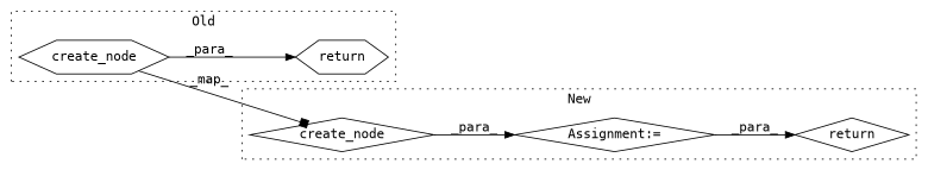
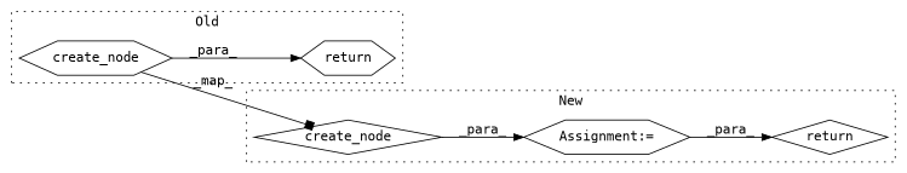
  digraph {
    rankdir=LR
    fontname="DejaVu Sans Mono"
    node [a=32 l="12,1" shape=diamond fontname="DejaVu Sans Mono"]
    edge [arrowhead=normal fontname="DejaVu Sans Mono"]
    n1 [label=create_node s="3408,3474" shape=hexagon]
    n2 [a=41 l=7 label=return s=3375 shape=hexagon]
    n3 [label=create_node s="3689,3735"]
-   n4 [a=7 l=1 label="Assignment:=" s=3662]
+   n4 [a=7 l=1 label="Assignment:=" s=3662 shape=hexagon]
    n5 [a=41 l=7 label=return s=3744]
    subgraph cluster_1 {
      label=Old
      style=dotted
      n1
      n2
    }
    subgraph cluster_2 {
      label=New
      style=dotted
      n3
      n4
      n5
    }
    n1 -> n2 [label=_para_]
    n1 -> n3 [label=_map_ arrowhead=box]
    n3 -> n4 [label=_para_]
    n4 -> n5 [label=_para_]
  }
